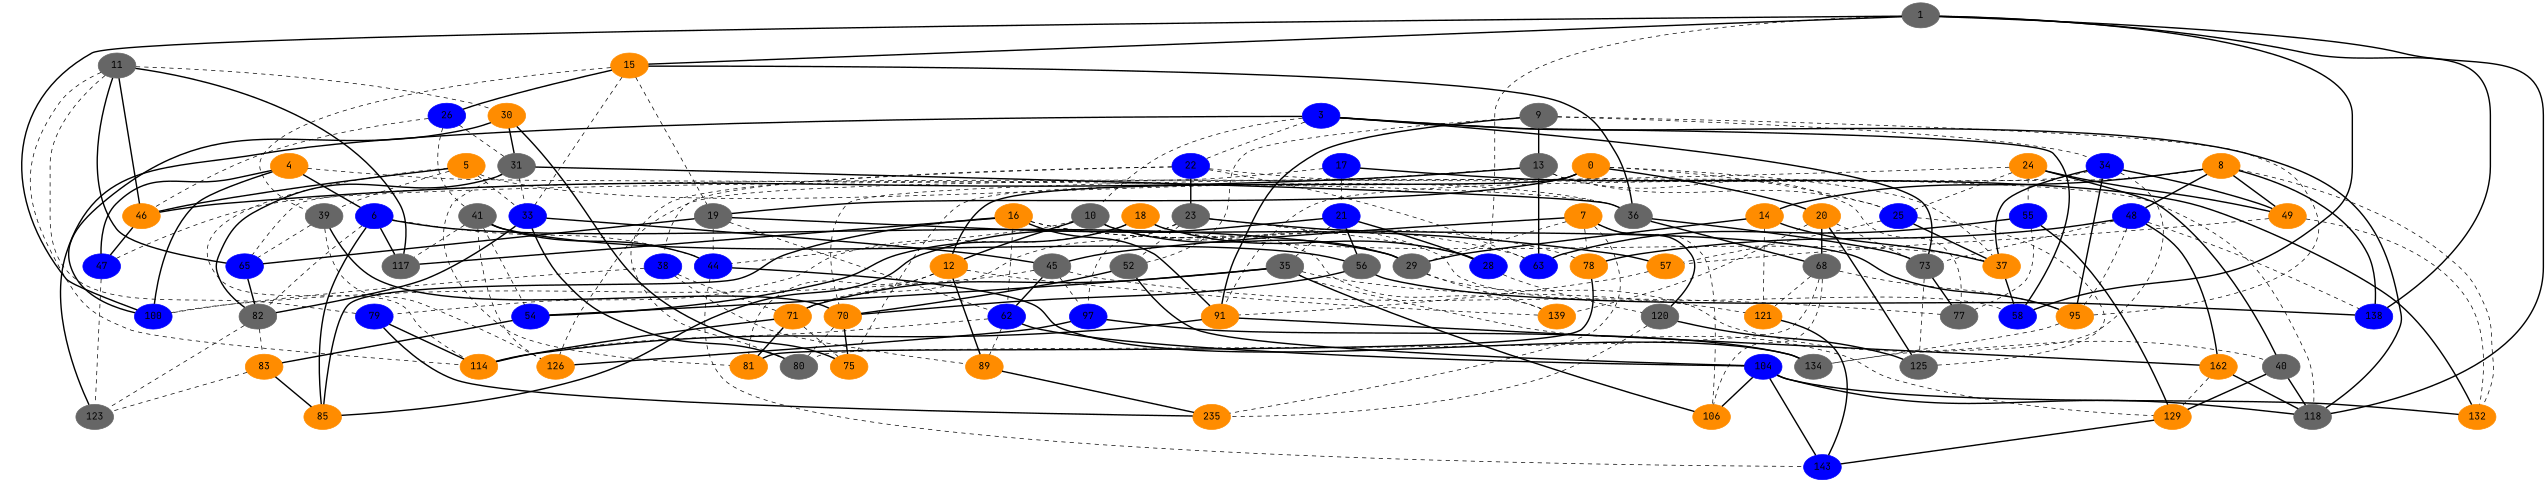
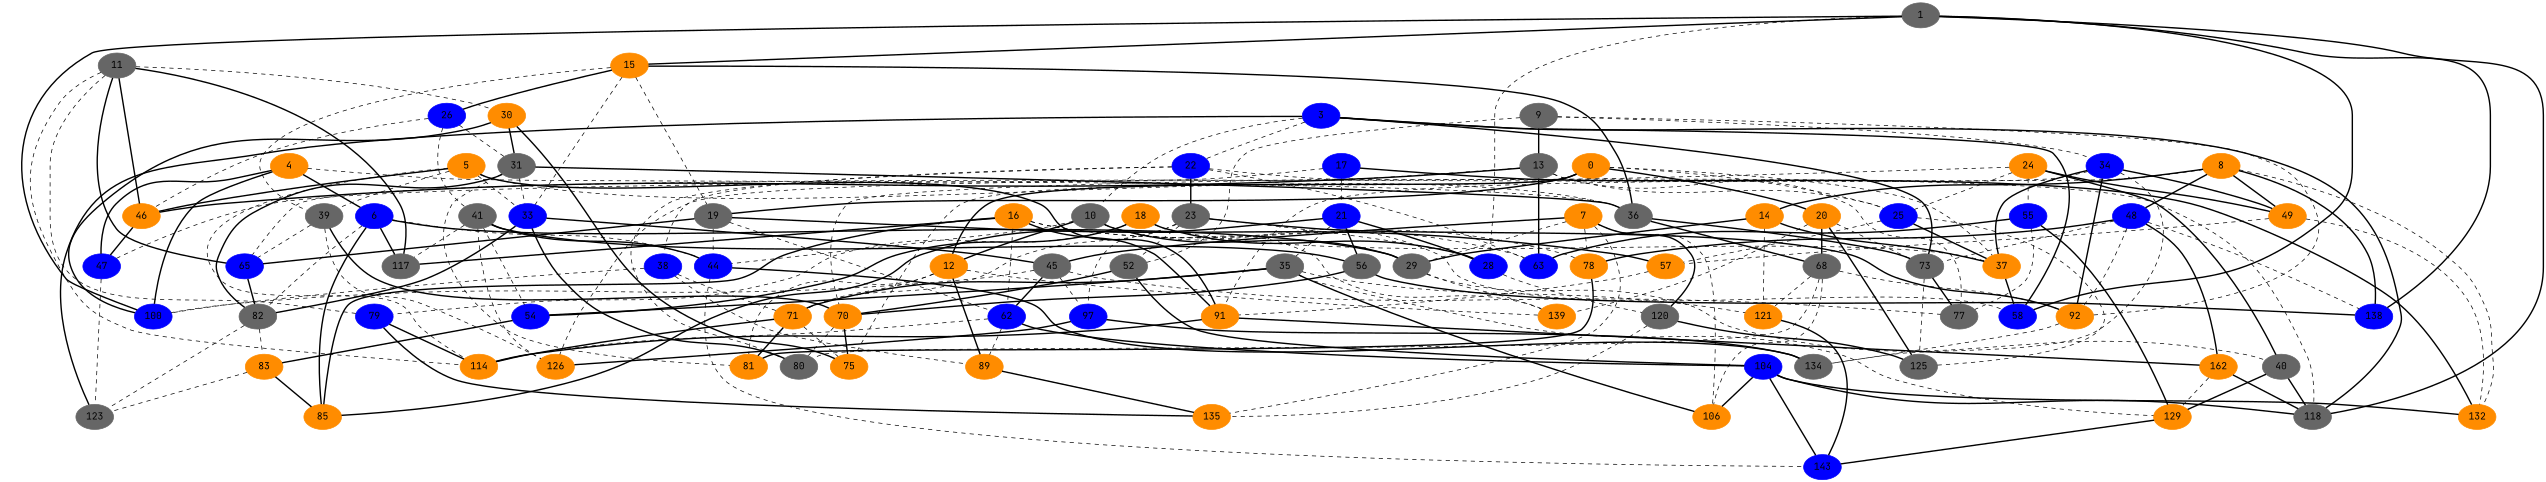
  graph {
    fontname="JetBrains Mono"
    node [color=darkorange fontname="JetBrains Mono" style=filled]
    edge [fontname="JetBrains Mono" style=bold]
    1 [color=gray40 super="+109"]
    15 [super="+142"]
    28 [color=blue super="+108"]
    58 [color=blue]
    100 [color=blue super="+140"]
    118 [color=gray40 super="+128"]
    138 [color=blue]
    19 [color=gray40 super="+27"]
    36 [color=gray40 super="+69"]
    33 [color=blue super="+42"]
    39 [color=gray40 super="+94"]
    26 [color=blue]
    120 [color=gray40]
    n14 [label=0 super="+90"]
    12 [super="+50"]
    20 [super="+93"]
    25 [color=blue super="+92"]
    37 [super="+137"]
    75
    139
    81
    89
    71 [super="+111"]
    44 [color=blue super="+96"]
    65 [color=blue super="+122"]
    62 [color=blue super="+124"]
    57
    73 [color=gray40 super="+84"]
    68 [color=gray40 super="+113"]
    125 [color=gray40]
    3 [color=blue super="+43"]
    10 [color=gray40 super="+88"]
    22 [color=blue super="+61"]
    123 [color=gray40]
    29 [color=gray40 super="+76"]
    63 [color=blue]
    23 [color=gray40 super="+32"]
    38 [color=blue]
    80 [color=gray40]
    77 [color=gray40]
    4 [super="+51"]
    6 [color=blue super="+60"]
    47 [color=blue super="+105"]
    82 [color=gray40 super="+101"]
    85
    117 [color=gray40]
    5 [super="+107"]
    46 [super="+116"]
    91 [super="+131"]
    114 [super="+119"]
    45 [color=gray40 super="+98"]
    70 [super="+133"]
    126
    n54 [label=162]
    40 [color=gray40]
    134 [color=gray40]
    143 [color=blue]
    83
    7 [super="+66"]
    78
    106
-   135 [label=235]
+   135
    97 [color=blue]
    8 [super="+136"]
    14
    48 [color=blue super="+130"]
    49 [super="+87"]
    132
    121
-   95 [super="+110"]
+   95 [super="+110" label=92]
    13 [color=gray40 super="+103"]
    9 [color=gray40]
    34 [color=blue super="+59"]
    52 [color=gray40]
    104 [color=blue super="+112"]
    11 [color=gray40 super="+67"]
    30
    79 [color=blue]
    31 [color=gray40 super="+72"]
    129 [super="+141"]
    41 [color=gray40 super="+86"]
    16 [super="+64"]
    17 [color=blue super="+115"]
    21 [color=blue super="+127"]
    35 [color=gray40 super="+99"]
    56 [color=gray40]
    18
    54 [color=blue]
    24 [super="+74"]
    55 [color=blue]
    1 -- 15
    1 -- 28 [style=dashed]
    1 -- 58
    1 -- 100
    1 -- 118
    1 -- 138
    15 -- 19 [style=dashed]
    15 -- 36
    15 -- 33 [style=dashed]
    15 -- 39 [style=dashed]
    15 -- 26
    28 -- 120 [style=dashed]
    19 -- 44 [style=dashed]
    19 -- 65
    19 -- 62 [style=dashed]
    19 -- 57
    36 -- 73
    36 -- 68
    33 -- 80
    33 -- 82
    33 -- 45
    39 -- 65 [style=dashed weight=2]
    39 -- 70
    39 -- 126 [style=dashed]
    26 -- 46 [style=dashed]
    26 -- 31 [style=dashed]
    26 -- 41 [style=dashed]
    120 -- 125
    120 -- 135 [style=dashed]
    n14 -- 19
    n14 -- 12
    n14 -- 20
    n14 -- 25 [style=dashed]
    n14 -- 37 [style=dashed]
    n14 -- 75 [style=dashed]
    12 -- 139 [style=dashed]
    12 -- 81 [style=dashed]
    12 -- 89
    12 -- 71 [style=dashed]
    20 -- 139 [style=dashed]
    20 -- 73 [style=dashed]
    20 -- 68
    20 -- 125
    25 -- 37
    25 -- 57 [style=dashed]
    25 -- 125 [style=dashed]
    37 -- 58
    89 -- 135
    71 -- 75 [style=dashed]
    71 -- 81
    71 -- 114
    44 -- 134
    44 -- 143 [style=dashed]
    65 -- 82
    62 -- 89 [style=dashed]
    62 -- 114 [style=dashed]
    62 -- 104
    57 -- 91 [style=dashed]
    73 -- 125 [style=dashed]
    73 -- 77
    68 -- 80 [style=dashed]
    68 -- 106 [style=dashed]
    68 -- 121 [style=dashed]
    68 -- 95 [style=dashed]
    3 -- 58
    3 -- 118
    3 -- 73
    3 -- 10 [style=dashed]
    3 -- 22 [style=dashed]
    3 -- 123
    10 -- 58 [style=dashed]
    10 -- 12
    10 -- 139 [style=dashed]
    10 -- 44 [style=dashed]
    10 -- 29
    22 -- 118 [style=dashed]
    22 -- 63 [style=dashed]
    22 -- 23
    22 -- 38 [style=dashed]
    22 -- 80 [style=dashed]
    29 -- 139 [style=dashed]
    29 -- 40 [style=dashed]
    23 -- 28 [style=dashed]
    23 -- 71 [style=dashed]
    23 -- 97 [style=dashed]
    23 -- 95
    23 -- 52 [style=dashed]
    38 -- 100 [style=dashed]
    38 -- 89 [style=dashed]
    38 -- 71 [style=dashed]
    4 -- 100 [weight=2]
    4 -- 36 [style=dashed]
    4 -- 6
    4 -- 47 [weight=2]
    6 -- 44 [style=dashed]
    6 -- 29
    6 -- 82 [style=dashed]
    6 -- 85
    6 -- 117
    47 -- 123 [style=dashed]
    82 -- 123 [style=dashed]
    82 -- 83 [style=dashed]
    5 -- 36 [style=dashed]
    5 -- 33 [style=dashed]
    5 -- 39 [style=dashed]
    5 -- 46
-   9 -- 91
+   5 -- 91
    5 -- 114 [style=dashed]
    46 -- 47 [weight=2]
    91 -- 114
    91 -- n54
    45 -- 100 [style=dashed]
    45 -- 62
    45 -- 77 [style=dashed]
    45 -- 97 [style=dashed]
    70 -- 75
    70 -- 80 [style=dashed]
    n54 -- 118
    n54 -- 129 [style=dashed]
    40 -- 118
    40 -- 129
    83 -- 123 [style=dashed]
    83 -- 85
    7 -- 120
    7 -- 29 [style=dashed]
    7 -- 45
    7 -- 78 [style=dashed]
    7 -- 106 [style=dashed]
    7 -- 135 [style=dashed]
    78 -- 81
    97 -- 126
    97 -- 134
    8 -- 138
    8 -- 91 [style=dashed]
    8 -- 14
    8 -- 48
    8 -- 49
    8 -- 132 [style=dashed]
    14 -- 37
    14 -- 29
    14 -- 121 [style=dashed]
    48 -- 138 [style=dashed]
    48 -- 73 [style=dashed]
    48 -- n54
    48 -- 78
    48 -- 95 [style=dashed]
    49 -- 57 [style=dashed]
    49 -- 132 [style=dashed]
    121 -- 143
    95 -- 134 [style=dashed]
    13 -- 25 [style=dashed]
    13 -- 63
    13 -- 77 [style=dashed]
    13 -- 46
    13 -- 70 [style=dashed]
    9 -- 95 [style=dashed]
    9 -- 13
    9 -- 34 [style=dashed]
    9 -- 52 [style=dashed]
    34 -- 37
    34 -- 65 [style=dashed]
    34 -- 134 [style=dashed]
    34 -- 49
    34 -- 95
    52 -- 70
    52 -- 104
    104 -- 118
    104 -- 143
    104 -- 106
    104 -- 132
    11 -- 65
    11 -- 117
    11 -- 46
    11 -- 114 [style=dashed]
    11 -- 30 [style=dashed]
    11 -- 79 [style=dashed]
    30 -- 100
    30 -- 75
    30 -- 31
    79 -- 114
    79 -- 135
    31 -- 36
    31 -- 33 [style=dashed]
    31 -- 81 [style=dashed]
    31 -- 82
    129 -- 143
    41 -- 44
    41 -- 117 [style=dashed]
    41 -- 126 [style=dashed]
    41 -- 56
    41 -- 54 [style=dashed]
    16 -- 62 [style=dashed]
    16 -- 63 [style=dashed]
    16 -- 85
    16 -- 117
    16 -- 91
    16 -- 78 [style=dashed]
    17 -- 126 [style=dashed]
    17 -- 132
    17 -- 21 [style=dashed weight=2]
    21 -- 28
    21 -- 85
    21 -- 35 [style=dashed]
    21 -- 56
    35 -- 71
    35 -- 106
    35 -- 121 [style=dashed]
    35 -- 129 [style=dashed]
    35 -- 54
    56 -- 138
    56 -- 70
    18 -- 28
    18 -- 37 [style=dashed]
    18 -- 79 [style=dashed]
    18 -- 54
    54 -- 83
    24 -- 25 [style=dashed]
    24 -- 47 [style=dashed]
    24 -- 40
    24 -- 49 [weight=2]
    24 -- 55 [style=dashed]
    55 -- 63
    55 -- 77 [style=dashed]
    55 -- 129
  }
